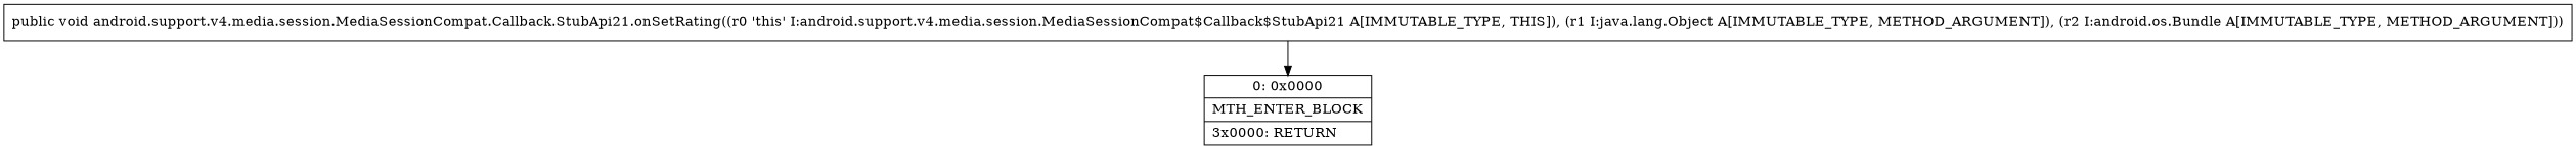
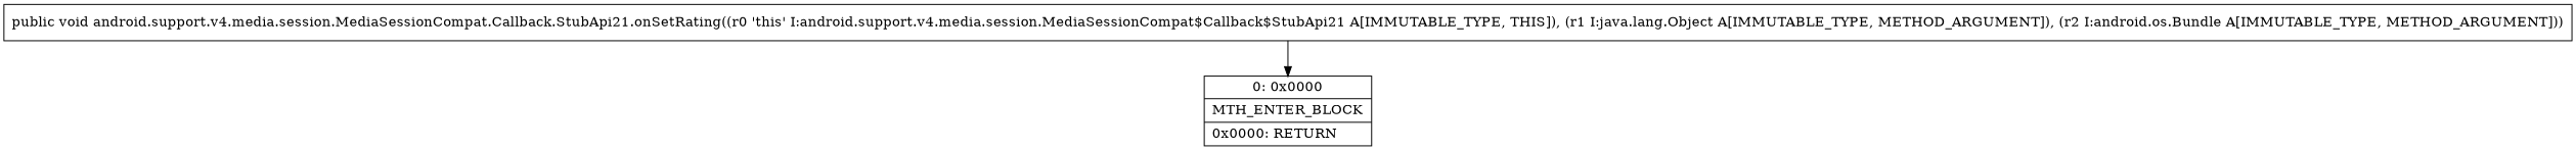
  digraph {
    node [shape=record]
-   n1 [label="{0\:\ 0x0000|MTH_ENTER_BLOCK\l|3x0000: RETURN   \l}"]
+   n1 [label="{0\:\ 0x0000|MTH_ENTER_BLOCK\l|0x0000: RETURN   \l}"]
    n2 [label="{public void android.support.v4.media.session.MediaSessionCompat.Callback.StubApi21.onSetRating((r0 'this' I:android.support.v4.media.session.MediaSessionCompat$Callback$StubApi21 A[IMMUTABLE_TYPE, THIS]), (r1 I:java.lang.Object A[IMMUTABLE_TYPE, METHOD_ARGUMENT]), (r2 I:android.os.Bundle A[IMMUTABLE_TYPE, METHOD_ARGUMENT])) }"]
    n2 -> n1
  }
